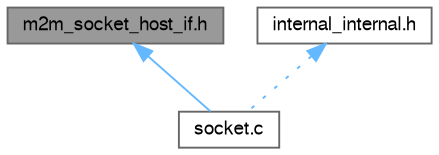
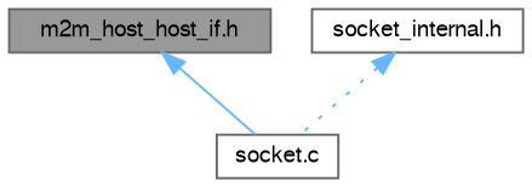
  digraph {
    node [color=grey40 fillcolor=white fontname=FreeSans fontsize=10 shape=box style=filled]
    edge [color=steelblue1 dir=back fontname=FreeSans fontsize=10 labelfontname=FreeSans labelfontsize=10]
-   n1 [color=gray40 fillcolor=grey60 fontcolor=black height=0.2 label="m2m_socket_host_if.h" width=0.4]
+   n1 [color=gray40 fillcolor=grey60 fontcolor=black height=0.2 label="m2m_host_host_if.h" width=0.4]
    n2 [height=0.2 label="socket.c" width=0.4]
-   n3 [height=0.2 label="internal_internal.h" width=0.4]
+   n3 [height=0.2 label="socket_internal.h" width=0.4]
    n1 -> n2 [style=solid]
    n3 -> n2 [style=dotted]
  }
